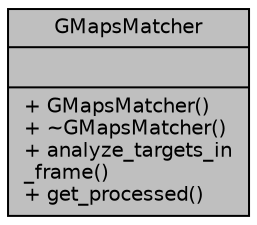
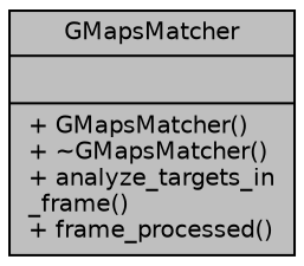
  digraph {
-   n1 [color=black fillcolor=grey75 fontcolor=black fontname=Helvetica fontsize=10 height=0.2 label="{GMapsMatcher\n||+ GMapsMatcher()\l+ ~GMapsMatcher()\l+ analyze_targets_in\l_frame()\l+ get_processed()\l}" shape=record style=filled width=0.4]
+   n1 [color=black fillcolor=grey75 fontcolor=black fontname=Helvetica fontsize=10 height=0.2 label="{GMapsMatcher\n||+ GMapsMatcher()\l+ ~GMapsMatcher()\l+ analyze_targets_in\l_frame()\l+ frame_processed()\l}" shape=record style=filled width=0.4]
  }
